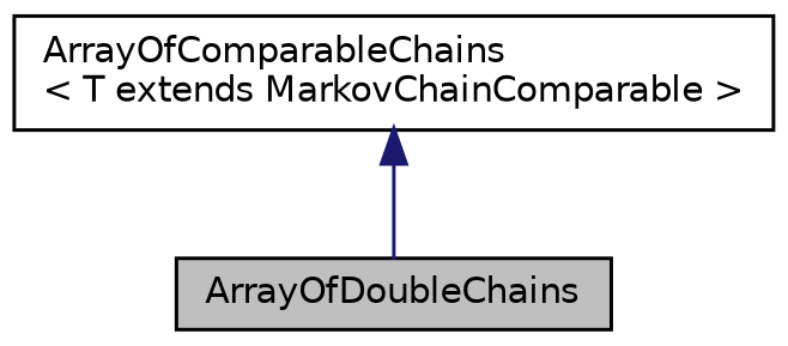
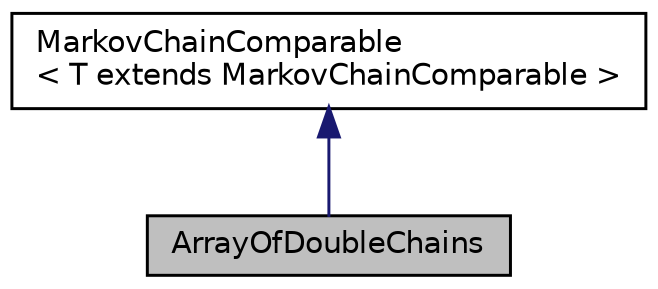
  digraph {
    fontname="DejaVu Sans"
    node [color=black fontname="DejaVu Sans" fontsize=10 shape=record]
    n1 [fillcolor=grey75 fontcolor=black height=0.2 label=ArrayOfDoubleChains style=filled width=0.4]
-   n2 [height=0.2 label="ArrayOfComparableChains\l\< T extends MarkovChainComparable \>" width=0.4]
+   n2 [height=0.2 label="MarkovChainComparable\l\< T extends MarkovChainComparable \>" width=0.4]
    n2 -> n1 [color=midnightblue dir=back fontname="DejaVu Sans" fontsize=10 labelfontname=Helvetica labelfontsize=10 style=solid]
  }
